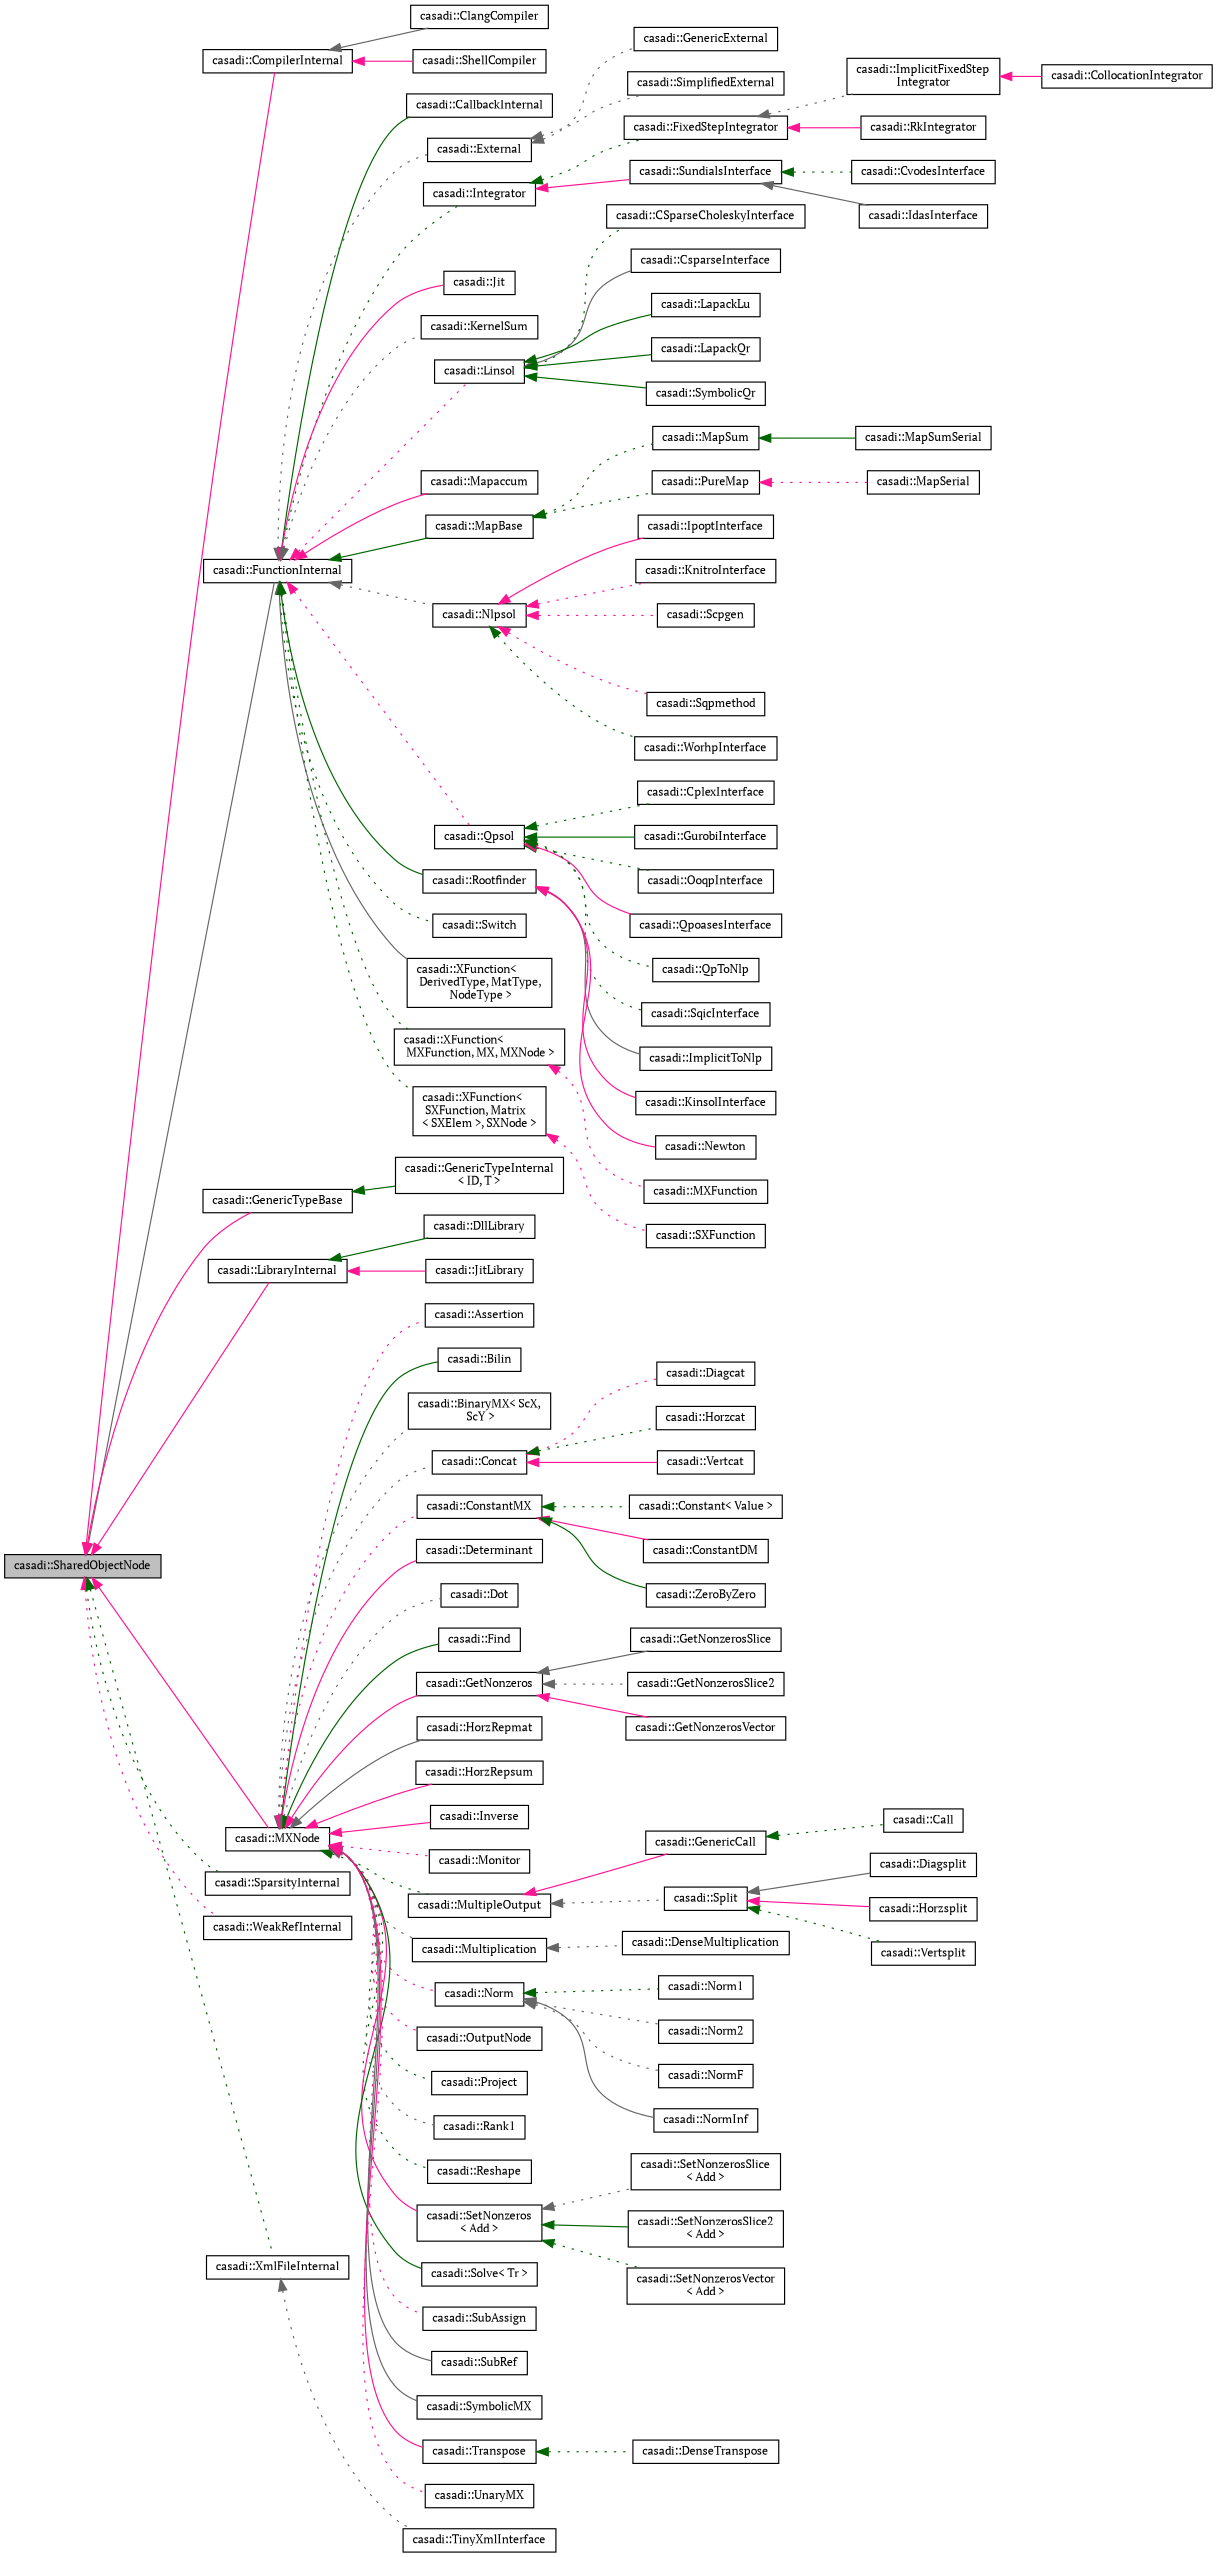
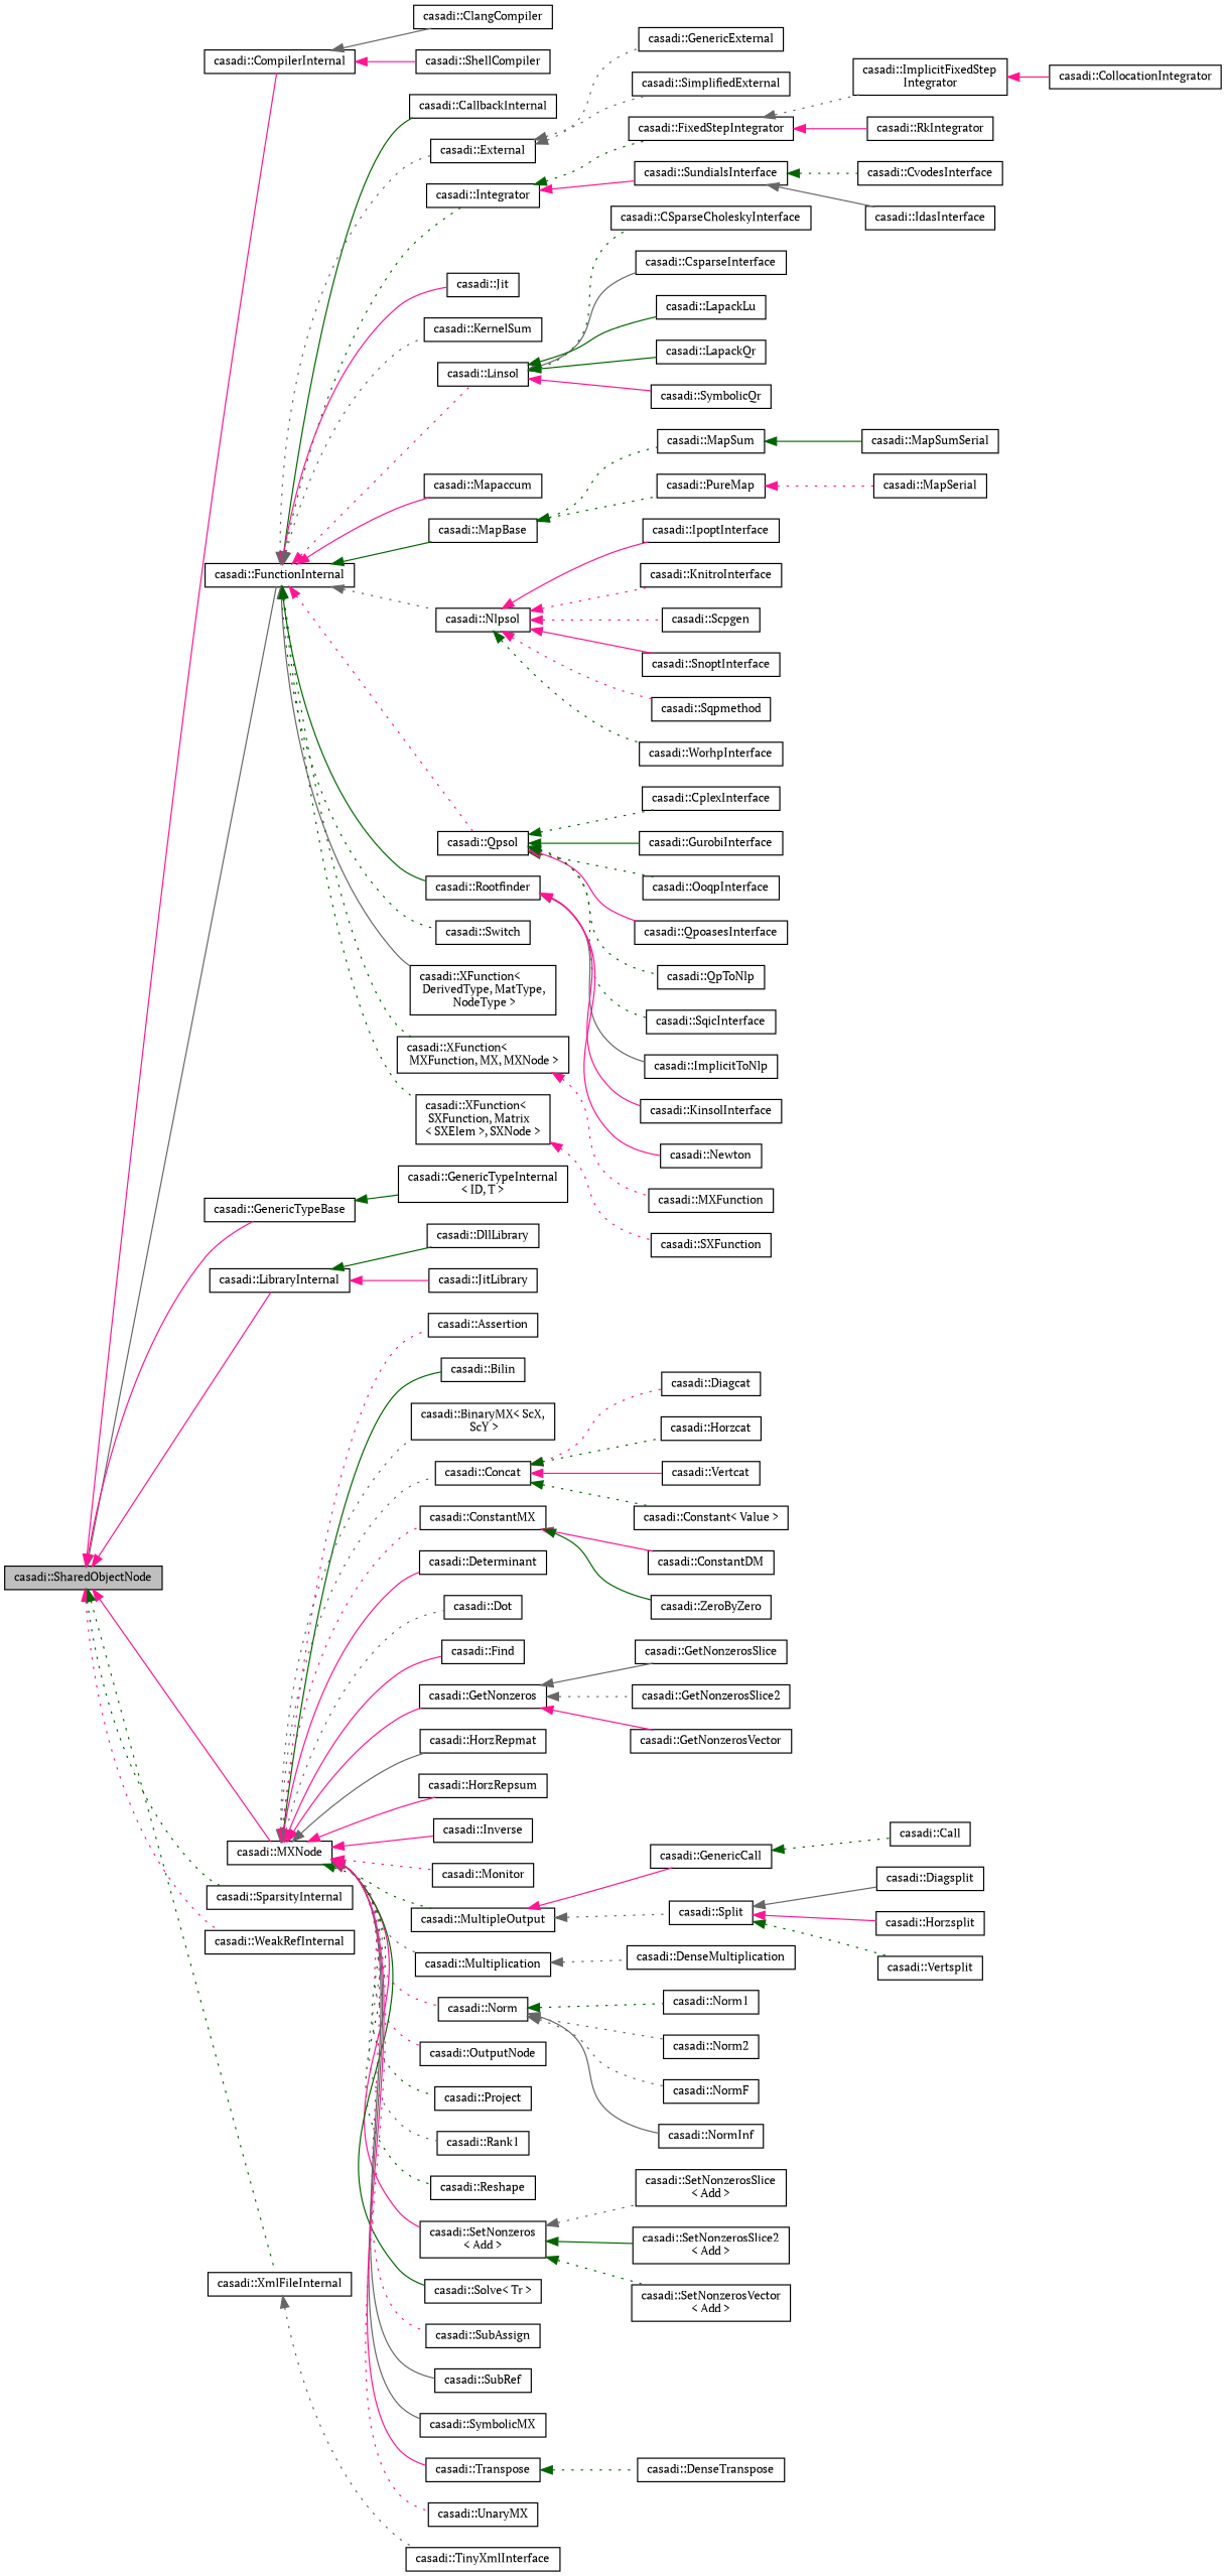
  digraph {
    fontname="PT Serif"
    rankdir=LR
    node [color=black fillcolor=white fontname="PT Serif" fontsize=10 shape=record style=filled]
    edge [color=deeppink dir=back fontname="PT Serif" fontsize=10 labelfontname="FreeSans.ttf" labelfontsize=10 style=dotted]
    n1 [fillcolor=grey75 fontcolor=black height=0.2 label="casadi::SharedObjectNode" width=0.4]
    n2 [height=0.2 label="casadi::CompilerInternal" width=0.4]
    n3 [height=0.2 label="casadi::FunctionInternal" width=0.4]
    n4 [height=0.2 label="casadi::GenericTypeBase" width=0.4]
    n5 [height=0.2 label="casadi::LibraryInternal" width=0.4]
    n6 [height=0.2 label="casadi::MXNode" width=0.4]
    n7 [height=0.2 label="casadi::SparsityInternal" width=0.4]
    n8 [height=0.2 label="casadi::WeakRefInternal" width=0.4]
    n9 [height=0.2 label="casadi::XmlFileInternal" width=0.4]
    n10 [height=0.2 label="casadi::ClangCompiler" width=0.4]
    n11 [height=0.2 label="casadi::ShellCompiler" width=0.4]
    n12 [height=0.2 label="casadi::CallbackInternal" width=0.4]
    n13 [height=0.2 label="casadi::External" width=0.4]
    n14 [height=0.2 label="casadi::Integrator" width=0.4]
    n15 [height=0.2 label="casadi::Jit" width=0.4]
    n16 [height=0.2 label="casadi::KernelSum" width=0.4]
    n17 [height=0.2 label="casadi::Linsol" width=0.4]
    n18 [height=0.2 label="casadi::Mapaccum" width=0.4]
    n19 [height=0.2 label="casadi::MapBase" width=0.4]
    n20 [height=0.2 label="casadi::Nlpsol" width=0.4]
    n21 [height=0.2 label="casadi::Qpsol" width=0.4]
    n22 [height=0.2 label="casadi::Rootfinder" width=0.4]
    n23 [height=0.2 label="casadi::Switch" width=0.4]
    n24 [height=0.2 label="casadi::XFunction\<\l DerivedType, MatType,\l NodeType \>" width=0.4]
    n25 [height=0.2 label="casadi::XFunction\<\l MXFunction, MX, MXNode \>" width=0.4]
    n26 [height=0.2 label="casadi::XFunction\<\l SXFunction, Matrix\l\< SXElem \>, SXNode \>" width=0.4]
    n27 [height=0.2 label="casadi::GenericTypeInternal\l\< ID, T \>" width=0.4]
    n28 [height=0.2 label="casadi::DllLibrary" width=0.4]
    n29 [height=0.2 label="casadi::JitLibrary" width=0.4]
    n30 [height=0.2 label="casadi::Assertion" width=0.4]
    n31 [height=0.2 label="casadi::Bilin" width=0.4]
    n32 [height=0.2 label="casadi::BinaryMX\< ScX,\l ScY \>" width=0.4]
    n33 [height=0.2 label="casadi::Concat" width=0.4]
    n34 [height=0.2 label="casadi::ConstantMX" width=0.4]
    n35 [height=0.2 label="casadi::Determinant" width=0.4]
    n36 [height=0.2 label="casadi::Dot" width=0.4]
    n37 [height=0.2 label="casadi::Find" width=0.4]
    n38 [height=0.2 label="casadi::GetNonzeros" width=0.4]
    n39 [height=0.2 label="casadi::HorzRepmat" width=0.4]
    n40 [height=0.2 label="casadi::HorzRepsum" width=0.4]
    n41 [height=0.2 label="casadi::Inverse" width=0.4]
    n42 [height=0.2 label="casadi::Monitor" width=0.4]
    n43 [height=0.2 label="casadi::MultipleOutput" width=0.4]
    n44 [height=0.2 label="casadi::Multiplication" width=0.4]
    n45 [height=0.2 label="casadi::Norm" width=0.4]
    n46 [height=0.2 label="casadi::OutputNode" width=0.4]
    n47 [height=0.2 label="casadi::Project" width=0.4]
    n48 [height=0.2 label="casadi::Rank1" width=0.4]
    n49 [height=0.2 label="casadi::Reshape" width=0.4]
    n50 [height=0.2 label="casadi::SetNonzeros\l\< Add \>" width=0.4]
    n51 [height=0.2 label="casadi::Solve\< Tr \>" width=0.4]
    n52 [height=0.2 label="casadi::SubAssign" width=0.4]
    n53 [height=0.2 label="casadi::SubRef" width=0.4]
    n54 [height=0.2 label="casadi::SymbolicMX" width=0.4]
    n55 [height=0.2 label="casadi::Transpose" width=0.4]
    n56 [height=0.2 label="casadi::UnaryMX" width=0.4]
    n57 [height=0.2 label="casadi::TinyXmlInterface" width=0.4]
    n58 [height=0.2 label="casadi::GenericExternal" width=0.4]
    n59 [height=0.2 label="casadi::SimplifiedExternal" width=0.4]
    n60 [height=0.2 label="casadi::FixedStepIntegrator" width=0.4]
    n61 [height=0.2 label="casadi::SundialsInterface" width=0.4]
    n62 [height=0.2 label="casadi::CSparseCholeskyInterface" width=0.4]
    n63 [height=0.2 label="casadi::CsparseInterface" width=0.4]
    n64 [height=0.2 label="casadi::LapackLu" width=0.4]
    n65 [height=0.2 label="casadi::LapackQr" width=0.4]
    n66 [height=0.2 label="casadi::SymbolicQr" width=0.4]
    n67 [height=0.2 label="casadi::MapSum" width=0.4]
    n68 [height=0.2 label="casadi::PureMap" width=0.4]
    n69 [height=0.2 label="casadi::IpoptInterface" width=0.4]
    n70 [height=0.2 label="casadi::KnitroInterface" width=0.4]
    n71 [height=0.2 label="casadi::Scpgen" width=0.4]
+   n72 [height=0.2 label="casadi::SnoptInterface" width=0.4]
    n73 [height=0.2 label="casadi::Sqpmethod" width=0.4]
    n74 [height=0.2 label="casadi::WorhpInterface" width=0.4]
    n75 [height=0.2 label="casadi::CplexInterface" width=0.4]
    n76 [height=0.2 label="casadi::GurobiInterface" width=0.4]
    n77 [height=0.2 label="casadi::OoqpInterface" width=0.4]
    n78 [height=0.2 label="casadi::QpoasesInterface" width=0.4]
    n79 [height=0.2 label="casadi::QpToNlp" width=0.4]
    n80 [height=0.2 label="casadi::SqicInterface" width=0.4]
    n81 [height=0.2 label="casadi::ImplicitToNlp" width=0.4]
    n82 [height=0.2 label="casadi::KinsolInterface" width=0.4]
    n83 [height=0.2 label="casadi::Newton" width=0.4]
    n84 [height=0.2 label="casadi::MXFunction" width=0.4]
    n85 [height=0.2 label="casadi::SXFunction" width=0.4]
    n86 [height=0.2 label="casadi::ImplicitFixedStep\lIntegrator" width=0.4]
    n87 [height=0.2 label="casadi::RkIntegrator" width=0.4]
    n88 [height=0.2 label="casadi::CvodesInterface" width=0.4]
    n89 [height=0.2 label="casadi::IdasInterface" width=0.4]
    n90 [height=0.2 label="casadi::CollocationIntegrator" width=0.4]
    n91 [height=0.2 label="casadi::MapSumSerial" width=0.4]
    n92 [height=0.2 label="casadi::MapSerial" width=0.4]
    n93 [height=0.2 label="casadi::Diagcat" width=0.4]
    n94 [height=0.2 label="casadi::Horzcat" width=0.4]
    n95 [height=0.2 label="casadi::Vertcat" width=0.4]
    n96 [height=0.2 label="casadi::Constant\< Value \>" width=0.4]
    n97 [height=0.2 label="casadi::ConstantDM" width=0.4]
    n98 [height=0.2 label="casadi::ZeroByZero" width=0.4]
    n99 [height=0.2 label="casadi::GetNonzerosSlice" width=0.4]
    n100 [height=0.2 label="casadi::GetNonzerosSlice2" width=0.4]
    n101 [height=0.2 label="casadi::GetNonzerosVector" width=0.4]
    n102 [height=0.2 label="casadi::GenericCall" width=0.4]
    n103 [height=0.2 label="casadi::Split" width=0.4]
    n104 [height=0.2 label="casadi::DenseMultiplication" width=0.4]
    n105 [height=0.2 label="casadi::Norm1" width=0.4]
    n106 [height=0.2 label="casadi::Norm2" width=0.4]
    n107 [height=0.2 label="casadi::NormF" width=0.4]
    n108 [height=0.2 label="casadi::NormInf" width=0.4]
    n109 [height=0.2 label="casadi::SetNonzerosSlice\l\< Add \>" width=0.4]
    n110 [height=0.2 label="casadi::SetNonzerosSlice2\l\< Add \>" width=0.4]
    n111 [height=0.2 label="casadi::SetNonzerosVector\l\< Add \>" width=0.4]
    n112 [height=0.2 label="casadi::DenseTranspose" width=0.4]
    n113 [height=0.2 label="casadi::Call" width=0.4]
    n114 [height=0.2 label="casadi::Diagsplit" width=0.4]
    n115 [height=0.2 label="casadi::Horzsplit" width=0.4]
    n116 [height=0.2 label="casadi::Vertsplit" width=0.4]
    n1 -> n2 [style=solid]
    n1 -> n3 [color=gray40 style=solid]
    n1 -> n4 [style=solid]
    n1 -> n5 [style=solid]
    n1 -> n6 [style=solid]
    n1 -> n7 [color=darkgreen]
    n1 -> n8
    n1 -> n9 [color=darkgreen]
    n2 -> n10 [color=gray40 style=solid]
    n2 -> n11 [style=solid]
    n3 -> n12 [color=darkgreen style=solid]
    n3 -> n13 [color=gray40]
    n3 -> n14 [color=darkgreen]
    n3 -> n15 [style=solid]
    n3 -> n16 [color=gray40]
    n3 -> n17
    n3 -> n18 [style=solid]
    n3 -> n19 [color=darkgreen style=solid]
    n3 -> n20 [color=gray40]
    n3 -> n21
    n3 -> n22 [color=darkgreen style=solid]
    n3 -> n23 [color=darkgreen]
    n3 -> n24 [color=gray40 style=solid]
    n3 -> n25 [color=darkgreen]
    n3 -> n26 [color=darkgreen]
    n4 -> n27 [color=darkgreen style=solid]
    n5 -> n28 [color=darkgreen style=solid]
    n5 -> n29 [style=solid]
    n6 -> n30
    n6 -> n31 [color=darkgreen style=solid]
    n6 -> n32 [color=gray40]
    n6 -> n33 [color=gray40]
    n6 -> n34
    n6 -> n35 [style=solid]
    n6 -> n36 [color=gray40]
-   n6 -> n37 [color=darkgreen style=solid]
+   n6 -> n37 [style=solid]
    n6 -> n38 [style=solid]
    n6 -> n39 [color=gray40 style=solid]
    n6 -> n40 [style=solid]
    n6 -> n41 [style=solid]
    n6 -> n42
    n6 -> n43 [color=darkgreen]
    n6 -> n44 [color=gray40]
    n6 -> n45
    n6 -> n46
    n6 -> n47 [color=darkgreen]
    n6 -> n48 [color=gray40]
    n6 -> n49 [color=darkgreen]
    n6 -> n50 [style=solid]
    n6 -> n51 [color=darkgreen style=solid]
    n6 -> n52
    n6 -> n53 [color=gray40 style=solid]
    n6 -> n54 [color=gray40 style=solid]
    n6 -> n55 [style=solid]
    n6 -> n56
    n9 -> n57 [color=gray40]
    n13 -> n58 [color=gray40]
    n13 -> n59 [color=gray40]
    n14 -> n60 [color=darkgreen]
    n14 -> n61 [style=solid]
    n17 -> n62 [color=darkgreen]
    n17 -> n63 [color=gray40 style=solid]
    n17 -> n64 [color=darkgreen style=solid]
    n17 -> n65 [color=darkgreen style=solid]
-   n17 -> n66 [color=darkgreen style=solid]
+   n17 -> n66 [style=solid]
    n19 -> n67 [color=darkgreen]
    n19 -> n68 [color=darkgreen]
    n20 -> n69 [style=solid]
    n20 -> n70
    n20 -> n71
+   n20 -> n72 [style=solid]
    n20 -> n73
    n20 -> n74 [color=darkgreen]
    n21 -> n75 [color=darkgreen]
    n21 -> n76 [color=darkgreen style=solid]
    n21 -> n77 [color=darkgreen]
    n21 -> n78 [style=solid]
    n21 -> n79 [color=darkgreen]
    n21 -> n80 [color=darkgreen]
    n22 -> n81 [color=gray40 style=solid]
    n22 -> n82 [style=solid]
    n22 -> n83 [style=solid]
    n25 -> n84
    n26 -> n85
    n33 -> n93
    n33 -> n94 [color=darkgreen]
    n33 -> n95 [style=solid]
-   n34 -> n96 [color=darkgreen]
+   n33 -> n96 [color=darkgreen]
    n34 -> n97 [style=solid]
    n34 -> n98 [color=darkgreen style=solid]
    n38 -> n99 [color=gray40 style=solid]
    n38 -> n100 [color=gray40]
    n38 -> n101 [style=solid]
    n43 -> n102 [style=solid]
    n43 -> n103 [color=gray40]
    n44 -> n104 [color=gray40]
    n45 -> n105 [color=darkgreen]
    n45 -> n106 [color=gray40]
    n45 -> n107 [color=gray40]
    n45 -> n108 [color=gray40 style=solid]
    n50 -> n109 [color=gray40]
    n50 -> n110 [color=darkgreen style=solid]
    n50 -> n111 [color=darkgreen]
    n55 -> n112 [color=darkgreen]
    n60 -> n86 [color=gray40]
    n60 -> n87 [style=solid]
    n61 -> n88 [color=darkgreen]
    n61 -> n89 [color=gray40 style=solid]
    n67 -> n91 [color=darkgreen style=solid]
    n68 -> n92
    n86 -> n90 [style=solid]
    n102 -> n113 [color=darkgreen]
    n103 -> n114 [color=gray40 style=solid]
    n103 -> n115 [style=solid]
    n103 -> n116 [color=darkgreen]
  }
